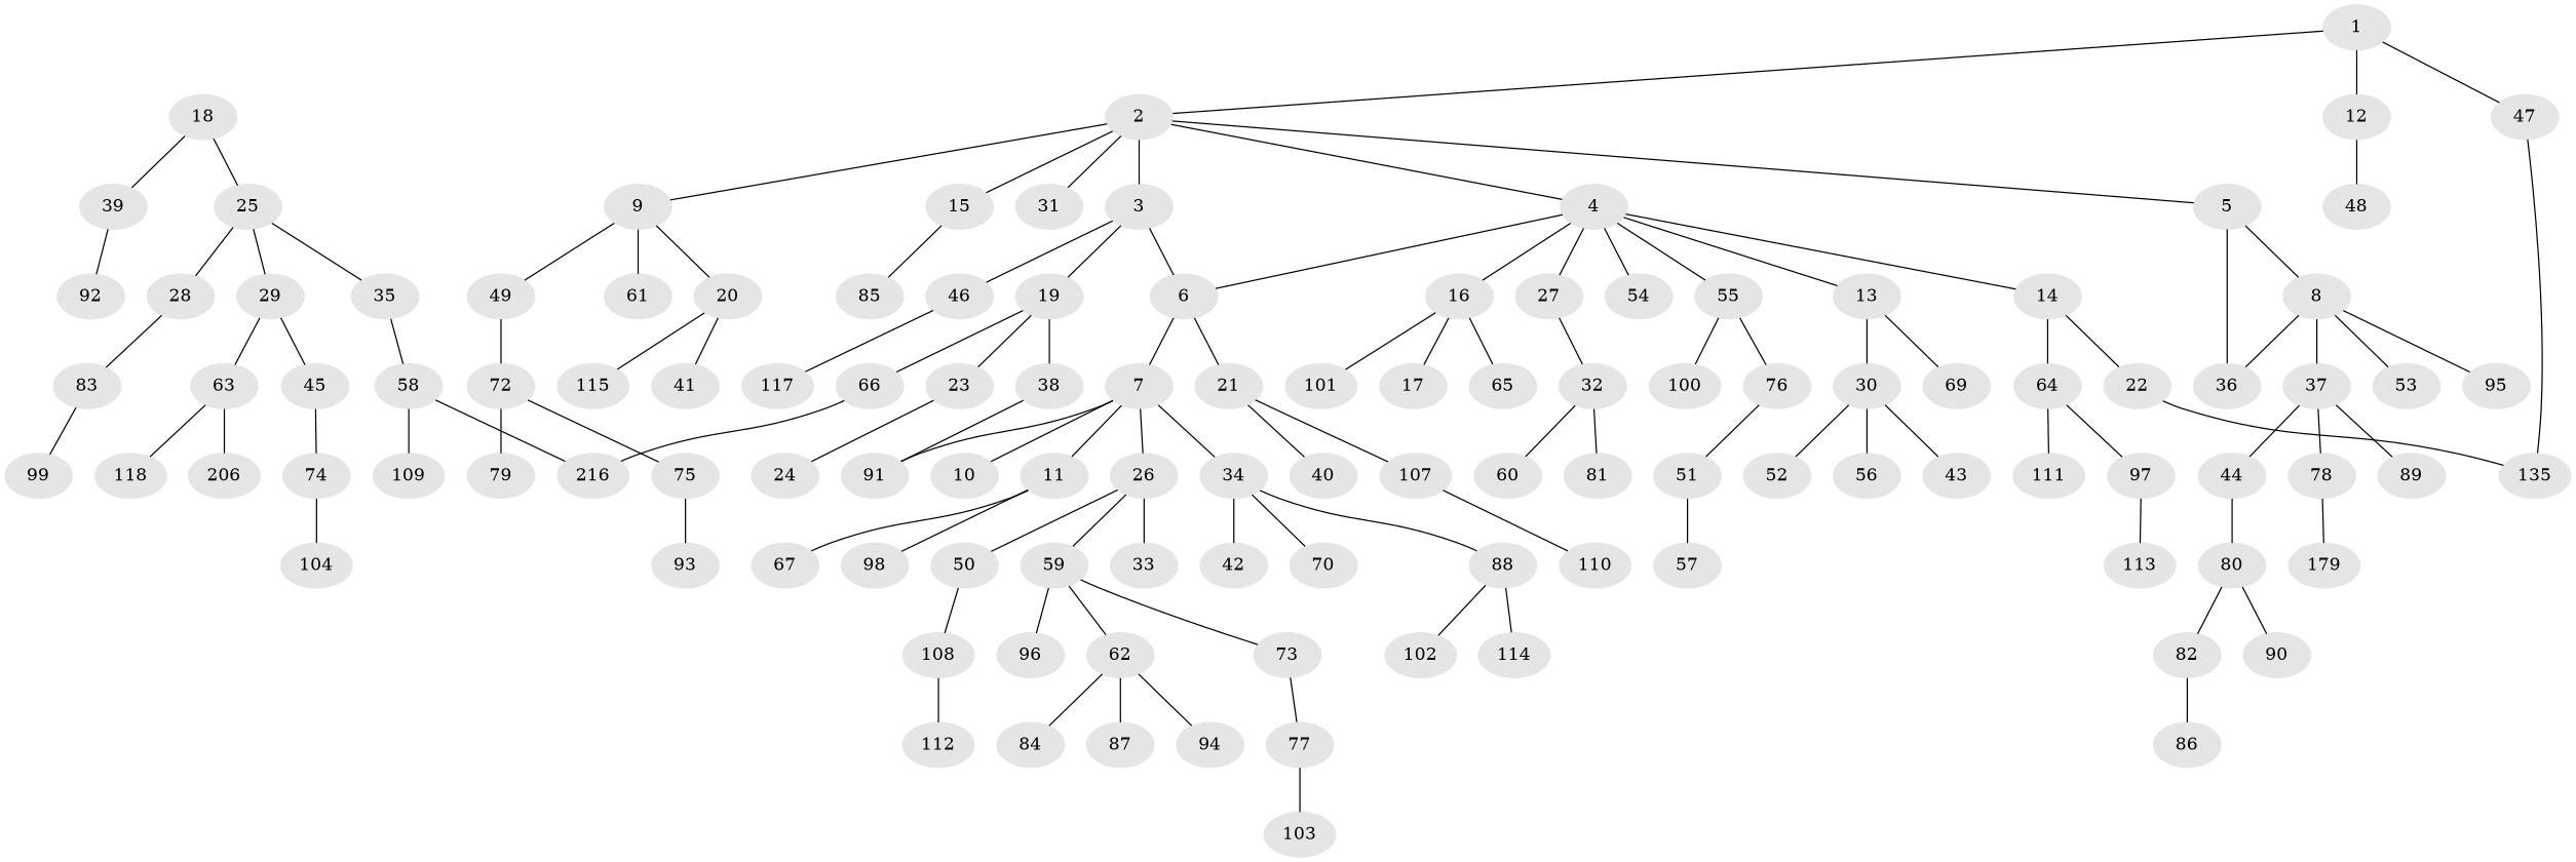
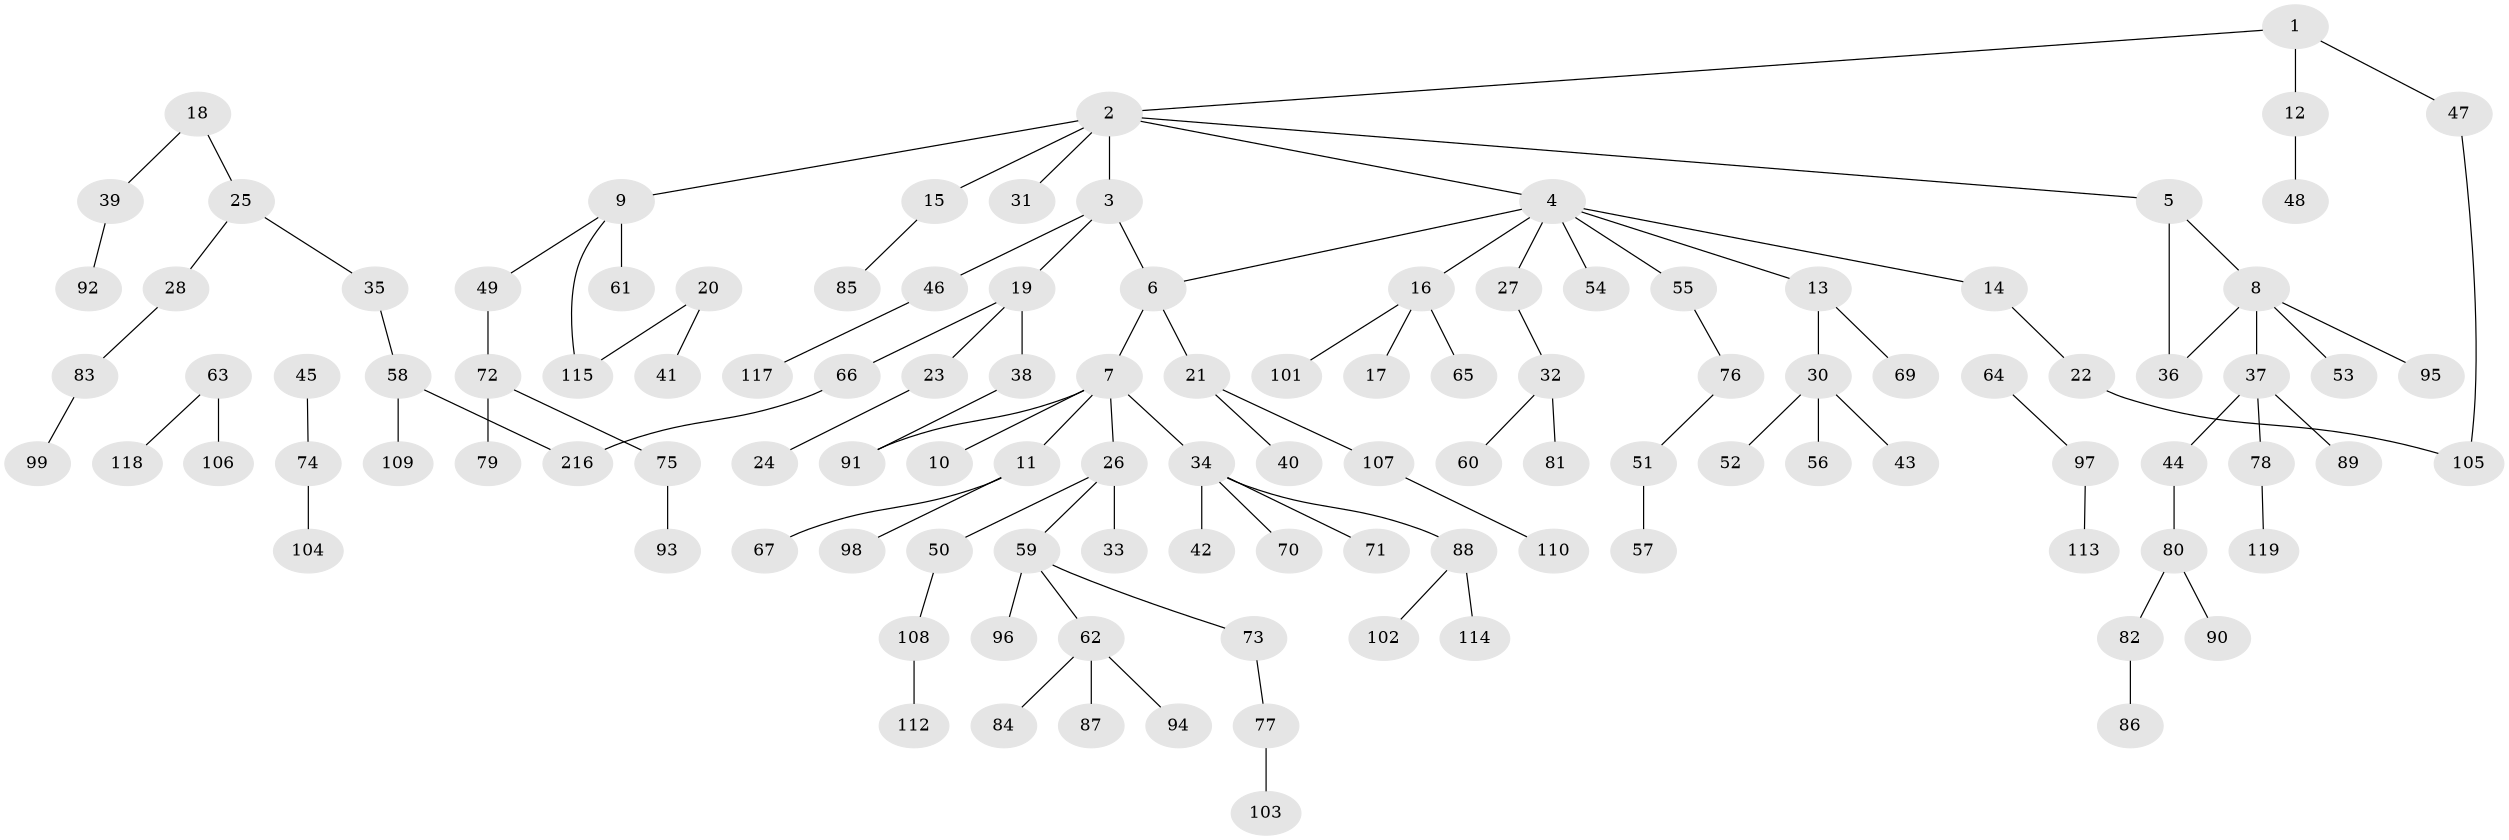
  graph {
    node [color=gray90 style=filled]
    1
    2
    12
    47
    3
    4
    5
    9
    15
    31
    48
-   105 [label=135]
+   105
    6
    19
    46
    13
    14
    16
    27
    54
    55
    8
    36
    20
    49
    61
    85
    7
    21
    23
    38
    66
    117
    30
    69
    22
    64
    17
    65
    101
    32
    51
    57
    76
-   100
    37
    53
    95
    10
    11
    26
    34
    91
    40
    107
    67
    98
    33
    50
    59
    42
    70
+   71
    88
    18
    25
    39
    44
    78
    89
    41
    115
    72
    43
    52
    56
    97
-   111
    28
-   29
    35
    92
    24
    n84 [label=216]
    110
    83
    45
    63
    58
    108
    62
    73
    96
    60
    81
    99
    74
-   106 [label=206]
+   106
    118
    102
    114
    109
    80
-   119 [label=179]
+   119
    82
    90
    104
    75
    79
    112
    84
    87
    94
    77
    113
    93
    103
    86
    1 -- 2
    1 -- 12
    1 -- 47
    2 -- 3
    2 -- 4
    2 -- 5
    2 -- 9
    2 -- 15
    2 -- 31
    12 -- 48
    47 -- 105
    3 -- 6
    3 -- 19
    3 -- 46
    4 -- 6
    4 -- 13
    4 -- 14
    4 -- 16
    4 -- 27
    4 -- 54
    4 -- 55
    5 -- 8
    5 -- 36
-   9 -- 20
+   9 -- 115
    9 -- 49
    9 -- 61
    15 -- 85
    6 -- 7
    6 -- 21
    19 -- 23
    19 -- 38
    19 -- 66
    46 -- 117
    13 -- 30
    13 -- 69
    14 -- 22
-   14 -- 64
    16 -- 17
    16 -- 65
    16 -- 101
    27 -- 32
    55 -- 76
-   55 -- 100
    8 -- 36
    8 -- 37
    8 -- 53
    8 -- 95
    20 -- 41
    20 -- 115
    49 -- 72
    7 -- 10
    7 -- 11
    7 -- 26
    7 -- 34
    7 -- 91
    21 -- 40
    21 -- 107
    23 -- 24
    38 -- 91
    66 -- n84
    30 -- 43
    30 -- 52
    30 -- 56
    22 -- 105
    64 -- 97
-   64 -- 111
    32 -- 60
    32 -- 81
    51 -- 57
    76 -- 51
    37 -- 44
    37 -- 78
    37 -- 89
    11 -- 67
    11 -- 98
    26 -- 33
    26 -- 50
    26 -- 59
    34 -- 42
    34 -- 70
+   34 -- 71
    34 -- 88
    107 -- 110
    50 -- 108
    59 -- 62
    59 -- 73
    59 -- 96
    88 -- 102
    88 -- 114
    18 -- 25
    18 -- 39
    25 -- 28
-   25 -- 29
    25 -- 35
    39 -- 92
    44 -- 80
    78 -- 119
    72 -- 75
    72 -- 79
    97 -- 113
    28 -- 83
-   29 -- 45
-   29 -- 63
    35 -- 58
    83 -- 99
    45 -- 74
    63 -- 106
    63 -- 118
    58 -- n84
    58 -- 109
    108 -- 112
    62 -- 84
    62 -- 87
    62 -- 94
    73 -- 77
    74 -- 104
    80 -- 82
    80 -- 90
    82 -- 86
    75 -- 93
    77 -- 103
  }
